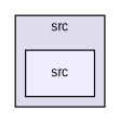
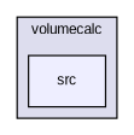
  digraph {
    compound=true
    rankdir=LR
    fontname="Liberation Sans"
    n1 [fillcolor="#eeeeff" fontname="Liberation Sans" fontsize=10 label=src pencolor=black shape=box style=filled]
    subgraph cluster_1 {
      bgcolor="#ddddee"
      fontsize=10
-     label=src
+     label=volumecalc
      pencolor=black
      n1
    }
  }
